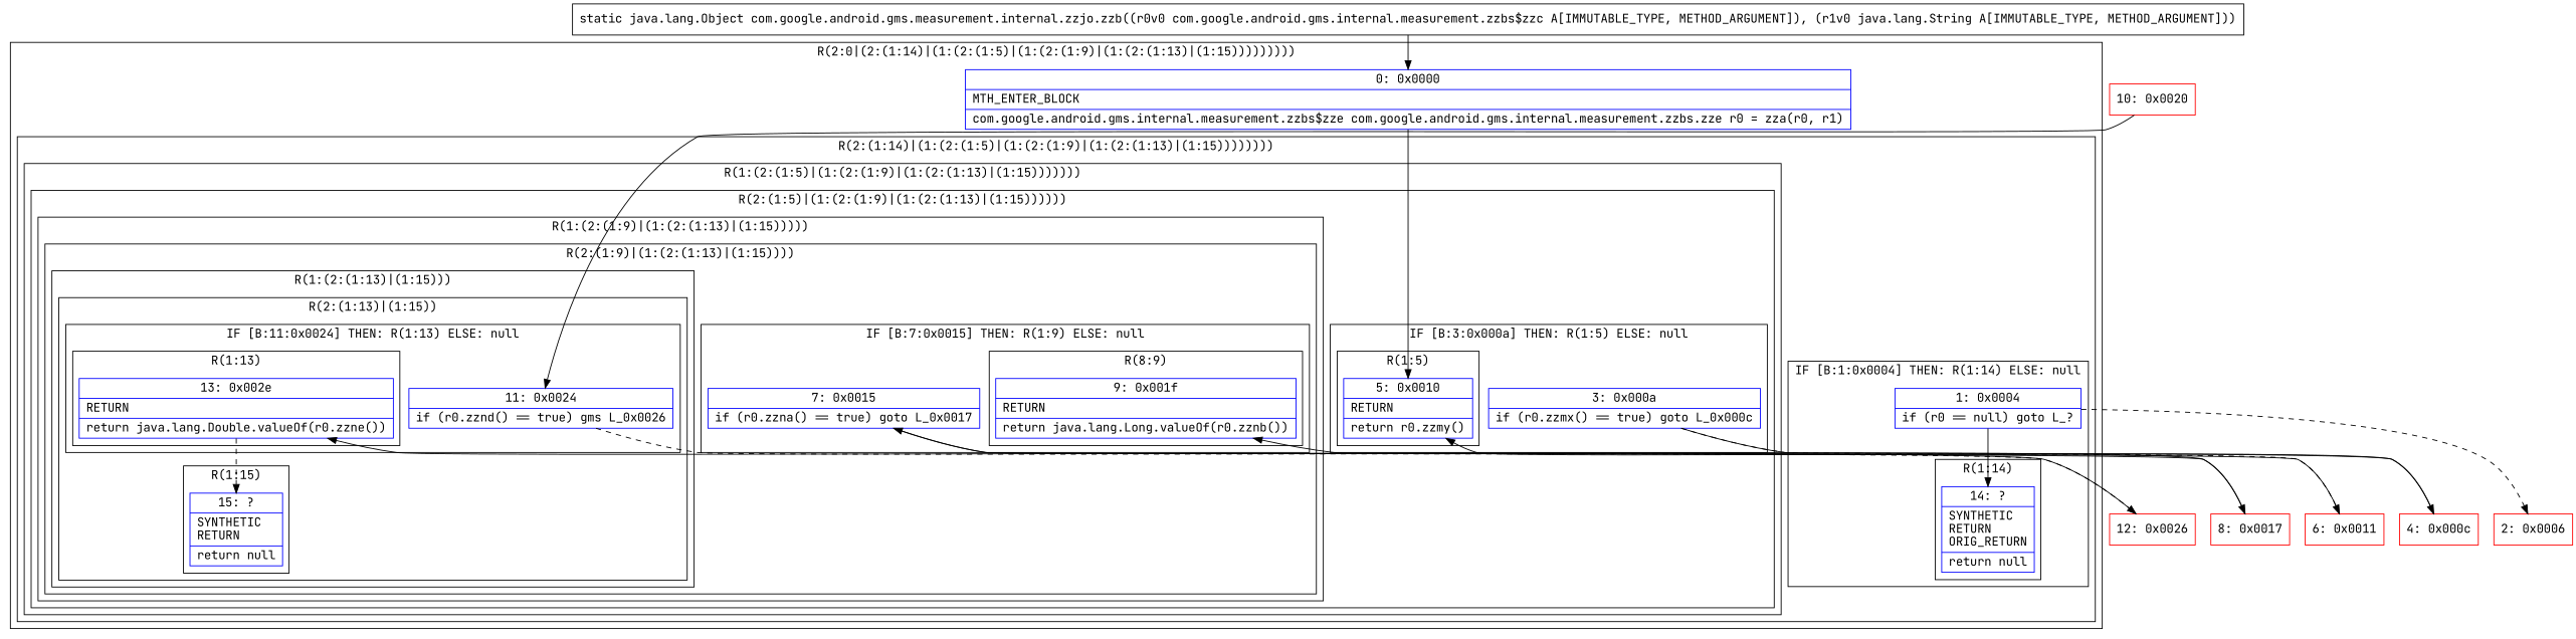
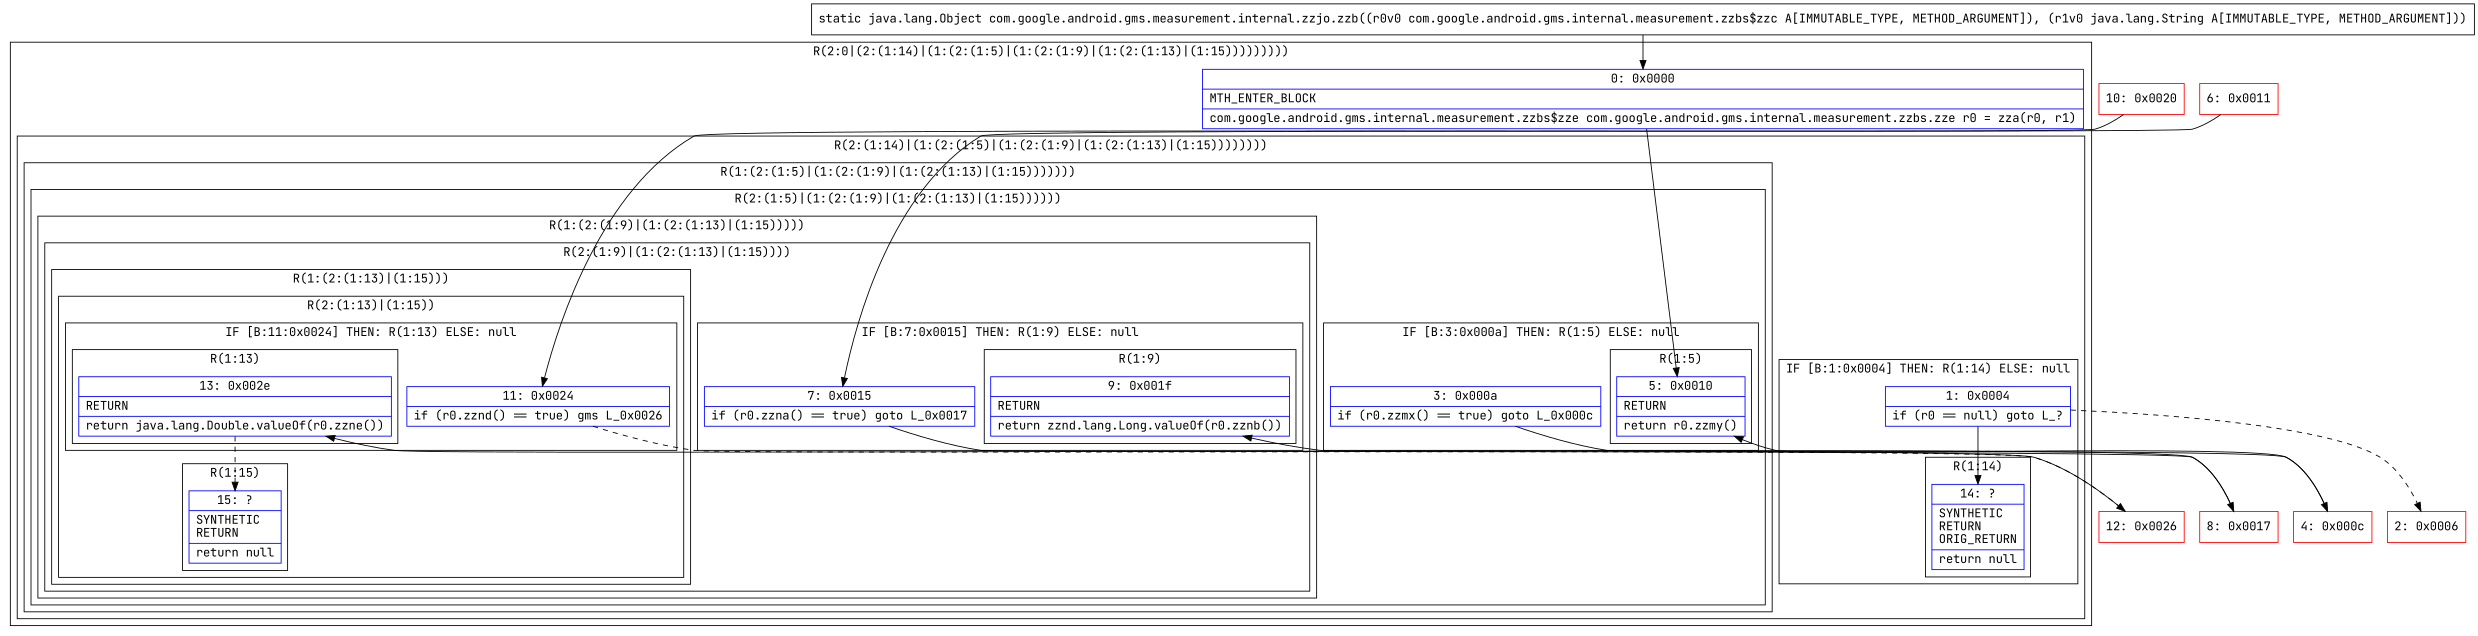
  digraph {
    fontname="JetBrains Mono"
    node [color=blue fontname="JetBrains Mono" shape=record]
    edge [fontname="JetBrains Mono"]
    n1 [label="{14\:\ ?|SYNTHETIC\lRETURN\lORIG_RETURN\l|return null\l}"]
    n2 [label="{1\:\ 0x0004|if (r0 == null) goto L_?\l}"]
    n3 [label="{5\:\ 0x0010|RETURN\l|return r0.zzmy()\l}"]
    n4 [label="{3\:\ 0x000a|if (r0.zzmx() == true) goto L_0x000c\l}"]
-   n5 [label="{9\:\ 0x001f|RETURN\l|return java.lang.Long.valueOf(r0.zznb())\l}"]
+   n5 [label="{9\:\ 0x001f|RETURN\l|return zznd.lang.Long.valueOf(r0.zznb())\l}"]
    n6 [label="{7\:\ 0x0015|if (r0.zzna() == true) goto L_0x0017\l}"]
    n7 [label="{13\:\ 0x002e|RETURN\l|return java.lang.Double.valueOf(r0.zzne())\l}"]
    n8 [label="{11\:\ 0x0024|if (r0.zznd() == true) gms L_0x0026\l}"]
    n9 [label="{15\:\ ?|SYNTHETIC\lRETURN\l|return null\l}"]
    n10 [label="{0\:\ 0x0000|MTH_ENTER_BLOCK\l|com.google.android.gms.internal.measurement.zzbs$zze com.google.android.gms.internal.measurement.zzbs.zze r0 = zza(r0, r1)\l}"]
    n11 [color=red label="{2\:\ 0x0006}"]
    n12 [color=red label="{4\:\ 0x000c}"]
    n13 [color=red label="{6\:\ 0x0011}"]
    n14 [color=red label="{8\:\ 0x0017}"]
    n15 [color=red label="{12\:\ 0x0026}"]
    n16 [color=red label="{10\:\ 0x0020}"]
    n17 [label="{static java.lang.Object com.google.android.gms.measurement.internal.zzjo.zzb((r0v0 com.google.android.gms.internal.measurement.zzbs$zzc A[IMMUTABLE_TYPE, METHOD_ARGUMENT]), (r1v0 java.lang.String A[IMMUTABLE_TYPE, METHOD_ARGUMENT])) }" color=""]
    subgraph cluster_1 {
      label="R(2:0|(2:(1:14)|(1:(2:(1:5)|(1:(2:(1:9)|(1:(2:(1:13)|(1:15)))))))))"
      n10
      subgraph cluster_2 {
        label="R(2:(1:14)|(1:(2:(1:5)|(1:(2:(1:9)|(1:(2:(1:13)|(1:15))))))))"
        subgraph cluster_3 {
          label="IF [B:1:0x0004] THEN: R(1:14) ELSE: null"
          n2
          subgraph cluster_4 {
            label="R(1:14)"
            n1
          }
        }
        subgraph cluster_5 {
          label="R(1:(2:(1:5)|(1:(2:(1:9)|(1:(2:(1:13)|(1:15)))))))"
          subgraph cluster_6 {
            label="R(2:(1:5)|(1:(2:(1:9)|(1:(2:(1:13)|(1:15))))))"
            subgraph cluster_7 {
              label="IF [B:3:0x000a] THEN: R(1:5) ELSE: null"
              n4
              subgraph cluster_8 {
                label="R(1:5)"
                n3
              }
            }
            subgraph cluster_9 {
              label="R(1:(2:(1:9)|(1:(2:(1:13)|(1:15)))))"
              subgraph cluster_10 {
                label="R(2:(1:9)|(1:(2:(1:13)|(1:15))))"
                subgraph cluster_11 {
                  label="IF [B:7:0x0015] THEN: R(1:9) ELSE: null"
                  n6
                  subgraph cluster_12 {
-                   label="R(8:9)"
+                   label="R(1:9)"
                    n5
                  }
                }
                subgraph cluster_13 {
                  label="R(1:(2:(1:13)|(1:15)))"
                  subgraph cluster_14 {
                    label="R(2:(1:13)|(1:15))"
                    subgraph cluster_15 {
                      label="IF [B:11:0x0024] THEN: R(1:13) ELSE: null"
                      n8
                      subgraph cluster_16 {
                        label="R(1:13)"
                        n7
                      }
                    }
                    subgraph cluster_17 {
                      label="R(1:15)"
                      n9
                    }
                  }
                }
              }
            }
          }
        }
      }
    }
    n2 -> n1
    n2 -> n11 [style=dashed]
    n4 -> n12
-   n4 -> n13 [style=dashed]
    n6 -> n14
    n7 -> n9 [style=dashed]
    n8 -> n15 [style=dashed]
    n10 -> n3
    n12 -> n3
    n13 -> n6
    n14 -> n5
    n15 -> n7
    n16 -> n8
    n17 -> n10
  }
